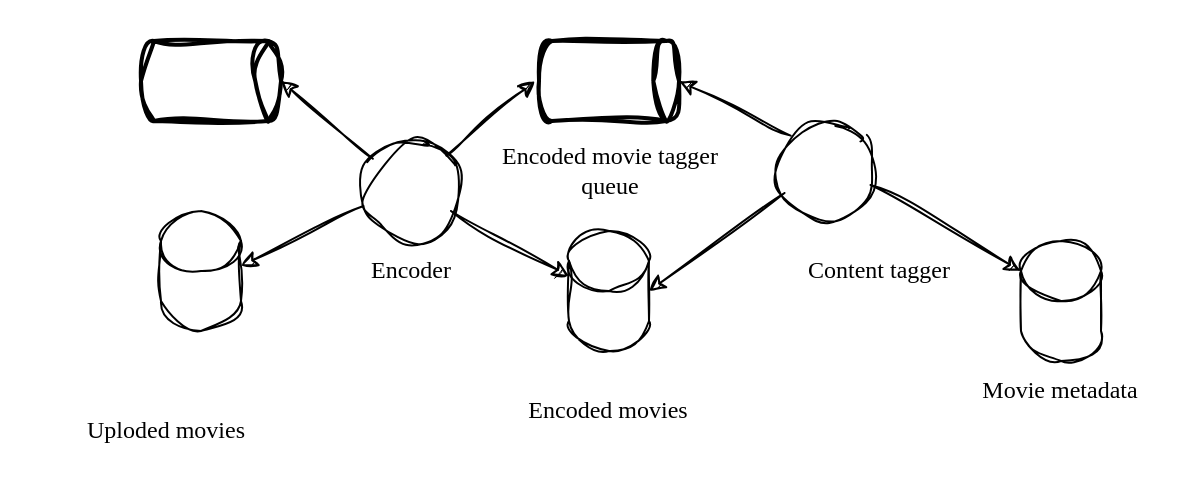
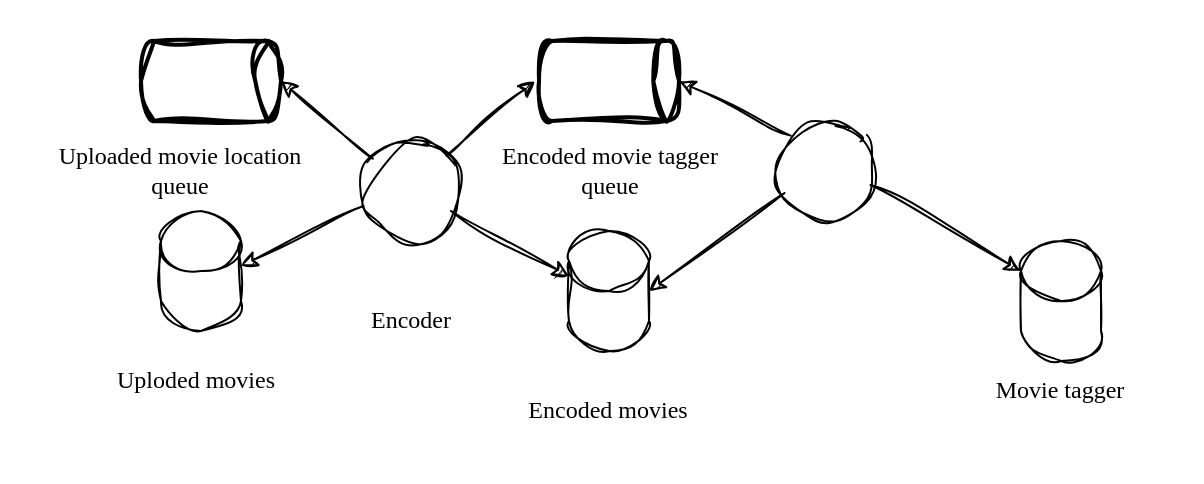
  <mxCell id="0" />
  <mxCell id="1" parent="0" />
  <mxCell id="2" value="" style="ellipse;whiteSpace=wrap;html=1;aspect=fixed;sketch=1;hachureGap=4;jiggle=2;curveFitting=1;fontFamily=Architects Daughter;fontSource=https%3A%2F%2Ffonts.googleapis.com%2Fcss%3Ffamily%3DArchitects%2BDaughter;" vertex="1" parent="1"><mxGeometry x="180" y="70" width="50" height="50" as="geometry" /></mxCell>
  <mxCell id="3" value="" style="shape=cylinder3;whiteSpace=wrap;html=1;boundedLbl=1;backgroundOutline=1;size=15;sketch=1;hachureGap=4;jiggle=2;curveFitting=1;fontFamily=Architects Daughter;fontSource=https%3A%2F%2Ffonts.googleapis.com%2Fcss%3Ffamily%3DArchitects%2BDaughter;" vertex="1" parent="1"><mxGeometry x="80" y="105" width="40" height="60" as="geometry" /></mxCell>
- <mxCell id="4" value="Uploded movies" style="text;html=1;align=center;verticalAlign=middle;whiteSpace=wrap;rounded=0;fontFamily=Architects Daughter;fontSource=https%3A%2F%2Ffonts.googleapis.com%2Fcss%3Ffamily%3DArchitects%2BDaughter;" vertex="1" parent="1"><mxGeometry x="32.5" y="200" width="100" height="30" as="geometry" /></mxCell>
+ <mxCell id="4" value="Uploded movies" style="text;html=1;align=center;verticalAlign=middle;whiteSpace=wrap;rounded=0;fontFamily=Architects Daughter;fontSource=https%3A%2F%2Ffonts.googleapis.com%2Fcss%3Ffamily%3DArchitects%2BDaughter;" vertex="1" parent="1"><mxGeometry x="47.5" y="175" width="100" height="30" as="geometry" /></mxCell>
+ <mxCell id="5" value="&lt;div&gt;Uploaded movie location queue&lt;/div&gt;" style="text;html=1;align=center;verticalAlign=middle;whiteSpace=wrap;rounded=0;fontFamily=Architects Daughter;fontSource=https%3A%2F%2Ffonts.googleapis.com%2Fcss%3Ffamily%3DArchitects%2BDaughter;" vertex="1" parent="1"><mxGeometry x="20" y="70" width="140" height="30" as="geometry" /></mxCell>
  <mxCell id="6" value="" style="strokeWidth=2;html=1;shape=mxgraph.flowchart.direct_data;whiteSpace=wrap;sketch=1;hachureGap=4;jiggle=2;curveFitting=1;fontFamily=Architects Daughter;fontSource=https%3A%2F%2Ffonts.googleapis.com%2Fcss%3Ffamily%3DArchitects%2BDaughter;" vertex="1" parent="1"><mxGeometry x="70" y="20" width="70" height="40" as="geometry" /></mxCell>
  <mxCell id="7" value="" style="endArrow=classic;html=1;rounded=0;sketch=1;hachureGap=4;jiggle=2;curveFitting=1;fontFamily=Architects Daughter;fontSource=https%3A%2F%2Ffonts.googleapis.com%2Fcss%3Ffamily%3DArchitects%2BDaughter;entryX=1;entryY=0.5;entryDx=0;entryDy=0;entryPerimeter=0;" edge="1" parent="1" source="2" target="6"><mxGeometry width="50" height="50" relative="1" as="geometry"><mxPoint x="160" y="80" as="sourcePoint" /><mxPoint x="230" y="460" as="targetPoint" /></mxGeometry></mxCell>
  <mxCell id="8" value="" style="endArrow=classic;html=1;rounded=0;sketch=1;hachureGap=4;jiggle=2;curveFitting=1;fontFamily=Architects Daughter;fontSource=https%3A%2F%2Ffonts.googleapis.com%2Fcss%3Ffamily%3DArchitects%2BDaughter;entryX=1;entryY=0;entryDx=0;entryDy=27.5;entryPerimeter=0;exitX=0.025;exitY=0.65;exitDx=0;exitDy=0;exitPerimeter=0;" edge="1" parent="1" source="2" target="3"><mxGeometry width="50" height="50" relative="1" as="geometry"><mxPoint x="222" y="132" as="sourcePoint" /><mxPoint x="120" y="50" as="targetPoint" /></mxGeometry></mxCell>
- <mxCell id="9" value="Encoder" style="text;html=1;align=center;verticalAlign=middle;whiteSpace=wrap;rounded=0;fontFamily=Architects Daughter;fontSource=https%3A%2F%2Ffonts.googleapis.com%2Fcss%3Ffamily%3DArchitects%2BDaughter;" vertex="1" parent="1"><mxGeometry x="167.5" y="120" width="75" height="30" as="geometry" /></mxCell>
+ <mxCell id="9" value="Encoder" style="text;html=1;align=center;verticalAlign=middle;whiteSpace=wrap;rounded=0;fontFamily=Architects Daughter;fontSource=https%3A%2F%2Ffonts.googleapis.com%2Fcss%3Ffamily%3DArchitects%2BDaughter;" vertex="1" parent="1"><mxGeometry x="167.5" y="145" width="75" height="30" as="geometry" /></mxCell>
  <mxCell id="10" value="" style="shape=cylinder3;whiteSpace=wrap;html=1;boundedLbl=1;backgroundOutline=1;size=15;sketch=1;hachureGap=4;jiggle=2;curveFitting=1;fontFamily=Architects Daughter;fontSource=https%3A%2F%2Ffonts.googleapis.com%2Fcss%3Ffamily%3DArchitects%2BDaughter;" vertex="1" parent="1"><mxGeometry x="284" y="115" width="40" height="60" as="geometry" /></mxCell>
  <mxCell id="11" value="" style="endArrow=classic;html=1;rounded=0;sketch=1;hachureGap=4;jiggle=2;curveFitting=1;fontFamily=Architects Daughter;fontSource=https%3A%2F%2Ffonts.googleapis.com%2Fcss%3Ffamily%3DArchitects%2BDaughter;entryX=0;entryY=0;entryDx=0;entryDy=22.5;entryPerimeter=0;exitX=0.9;exitY=0.7;exitDx=0;exitDy=0;exitPerimeter=0;" edge="1" parent="1" source="2" target="10"><mxGeometry width="50" height="50" relative="1" as="geometry"><mxPoint x="220" y="110" as="sourcePoint" /><mxPoint x="80" y="158" as="targetPoint" /></mxGeometry></mxCell>
  <mxCell id="12" value="Encoded movies" style="text;html=1;align=center;verticalAlign=middle;whiteSpace=wrap;rounded=0;fontFamily=Architects Daughter;fontSource=https%3A%2F%2Ffonts.googleapis.com%2Fcss%3Ffamily%3DArchitects%2BDaughter;" vertex="1" parent="1"><mxGeometry x="254" y="190" width="100" height="30" as="geometry" /></mxCell>
  <mxCell id="13" value="" style="strokeWidth=2;html=1;shape=mxgraph.flowchart.direct_data;whiteSpace=wrap;sketch=1;hachureGap=4;jiggle=2;curveFitting=1;fontFamily=Architects Daughter;fontSource=https%3A%2F%2Ffonts.googleapis.com%2Fcss%3Ffamily%3DArchitects%2BDaughter;" vertex="1" parent="1"><mxGeometry x="269" y="20" width="70" height="40" as="geometry" /></mxCell>
  <mxCell id="14" value="&lt;div&gt;Encoded movie tagger queue&lt;/div&gt;" style="text;html=1;align=center;verticalAlign=middle;whiteSpace=wrap;rounded=0;fontFamily=Architects Daughter;fontSource=https%3A%2F%2Ffonts.googleapis.com%2Fcss%3Ffamily%3DArchitects%2BDaughter;" vertex="1" parent="1"><mxGeometry x="235" y="70" width="140" height="30" as="geometry" /></mxCell>
  <mxCell id="15" value="" style="endArrow=classic;html=1;rounded=0;sketch=1;hachureGap=4;jiggle=2;curveFitting=1;fontFamily=Architects Daughter;fontSource=https%3A%2F%2Ffonts.googleapis.com%2Fcss%3Ffamily%3DArchitects%2BDaughter;exitX=1;exitY=0;exitDx=0;exitDy=0;" edge="1" parent="1" source="2"><mxGeometry width="50" height="50" relative="1" as="geometry"><mxPoint x="170" y="90" as="sourcePoint" /><mxPoint x="267" y="40" as="targetPoint" /></mxGeometry></mxCell>
  <mxCell id="16" value="" style="ellipse;whiteSpace=wrap;html=1;aspect=fixed;sketch=1;hachureGap=4;jiggle=2;curveFitting=1;fontFamily=Architects Daughter;fontSource=https%3A%2F%2Ffonts.googleapis.com%2Fcss%3Ffamily%3DArchitects%2BDaughter;" vertex="1" parent="1"><mxGeometry x="387.5" y="60" width="50" height="50" as="geometry" /></mxCell>
- <mxCell id="17" value="Content tagger" style="text;html=1;align=center;verticalAlign=middle;whiteSpace=wrap;rounded=0;fontFamily=Architects Daughter;fontSource=https%3A%2F%2Ffonts.googleapis.com%2Fcss%3Ffamily%3DArchitects%2BDaughter;" vertex="1" parent="1"><mxGeometry x="387.5" y="120" width="102.5" height="30" as="geometry" /></mxCell>
  <mxCell id="18" value="" style="endArrow=classic;html=1;rounded=0;sketch=1;hachureGap=4;jiggle=2;curveFitting=1;fontFamily=Architects Daughter;fontSource=https%3A%2F%2Ffonts.googleapis.com%2Fcss%3Ffamily%3DArchitects%2BDaughter;exitX=0.085;exitY=0.72;exitDx=0;exitDy=0;exitPerimeter=0;entryX=1;entryY=0.5;entryDx=0;entryDy=0;entryPerimeter=0;" edge="1" parent="1" source="16" target="10"><mxGeometry width="50" height="50" relative="1" as="geometry"><mxPoint x="215" y="115" as="sourcePoint" /><mxPoint x="400" y="270" as="targetPoint" /></mxGeometry></mxCell>
  <mxCell id="19" value="" style="endArrow=classic;html=1;rounded=0;sketch=1;hachureGap=4;jiggle=2;curveFitting=1;fontFamily=Architects Daughter;fontSource=https%3A%2F%2Ffonts.googleapis.com%2Fcss%3Ffamily%3DArchitects%2BDaughter;exitX=0;exitY=0;exitDx=0;exitDy=0;entryX=1;entryY=0.5;entryDx=0;entryDy=0;entryPerimeter=0;" edge="1" parent="1" source="16" target="13"><mxGeometry width="50" height="50" relative="1" as="geometry"><mxPoint x="213" y="87" as="sourcePoint" /><mxPoint x="277" y="50" as="targetPoint" /></mxGeometry></mxCell>
  <mxCell id="20" value="" style="endArrow=classic;html=1;rounded=0;sketch=1;hachureGap=4;jiggle=2;curveFitting=1;fontFamily=Architects Daughter;fontSource=https%3A%2F%2Ffonts.googleapis.com%2Fcss%3Ffamily%3DArchitects%2BDaughter;exitX=0.945;exitY=0.64;exitDx=0;exitDy=0;exitPerimeter=0;entryX=0;entryY=0;entryDx=0;entryDy=15;entryPerimeter=0;" edge="1" parent="1" source="16" target="21"><mxGeometry width="50" height="50" relative="1" as="geometry"><mxPoint x="428" y="111" as="sourcePoint" /><mxPoint x="334" y="155" as="targetPoint" /></mxGeometry></mxCell>
  <mxCell id="21" value="" style="shape=cylinder3;whiteSpace=wrap;html=1;boundedLbl=1;backgroundOutline=1;size=15;sketch=1;hachureGap=4;jiggle=2;curveFitting=1;fontFamily=Architects Daughter;fontSource=https%3A%2F%2Ffonts.googleapis.com%2Fcss%3Ffamily%3DArchitects%2BDaughter;" vertex="1" parent="1"><mxGeometry x="510" y="120" width="40" height="60" as="geometry" /></mxCell>
- <mxCell id="22" value="Movie metadata" style="text;html=1;align=center;verticalAlign=middle;whiteSpace=wrap;rounded=0;fontFamily=Architects Daughter;fontSource=https%3A%2F%2Ffonts.googleapis.com%2Fcss%3Ffamily%3DArchitects%2BDaughter;" vertex="1" parent="1"><mxGeometry x="480" y="180" width="100" height="30" as="geometry" /></mxCell>
+ <mxCell id="22" value="Movie tagger" style="text;html=1;align=center;verticalAlign=middle;whiteSpace=wrap;rounded=0;fontFamily=Architects Daughter;fontSource=https%3A%2F%2Ffonts.googleapis.com%2Fcss%3Ffamily%3DArchitects%2BDaughter;" vertex="1" parent="1"><mxGeometry x="480" y="180" width="100" height="30" as="geometry" /></mxCell>
